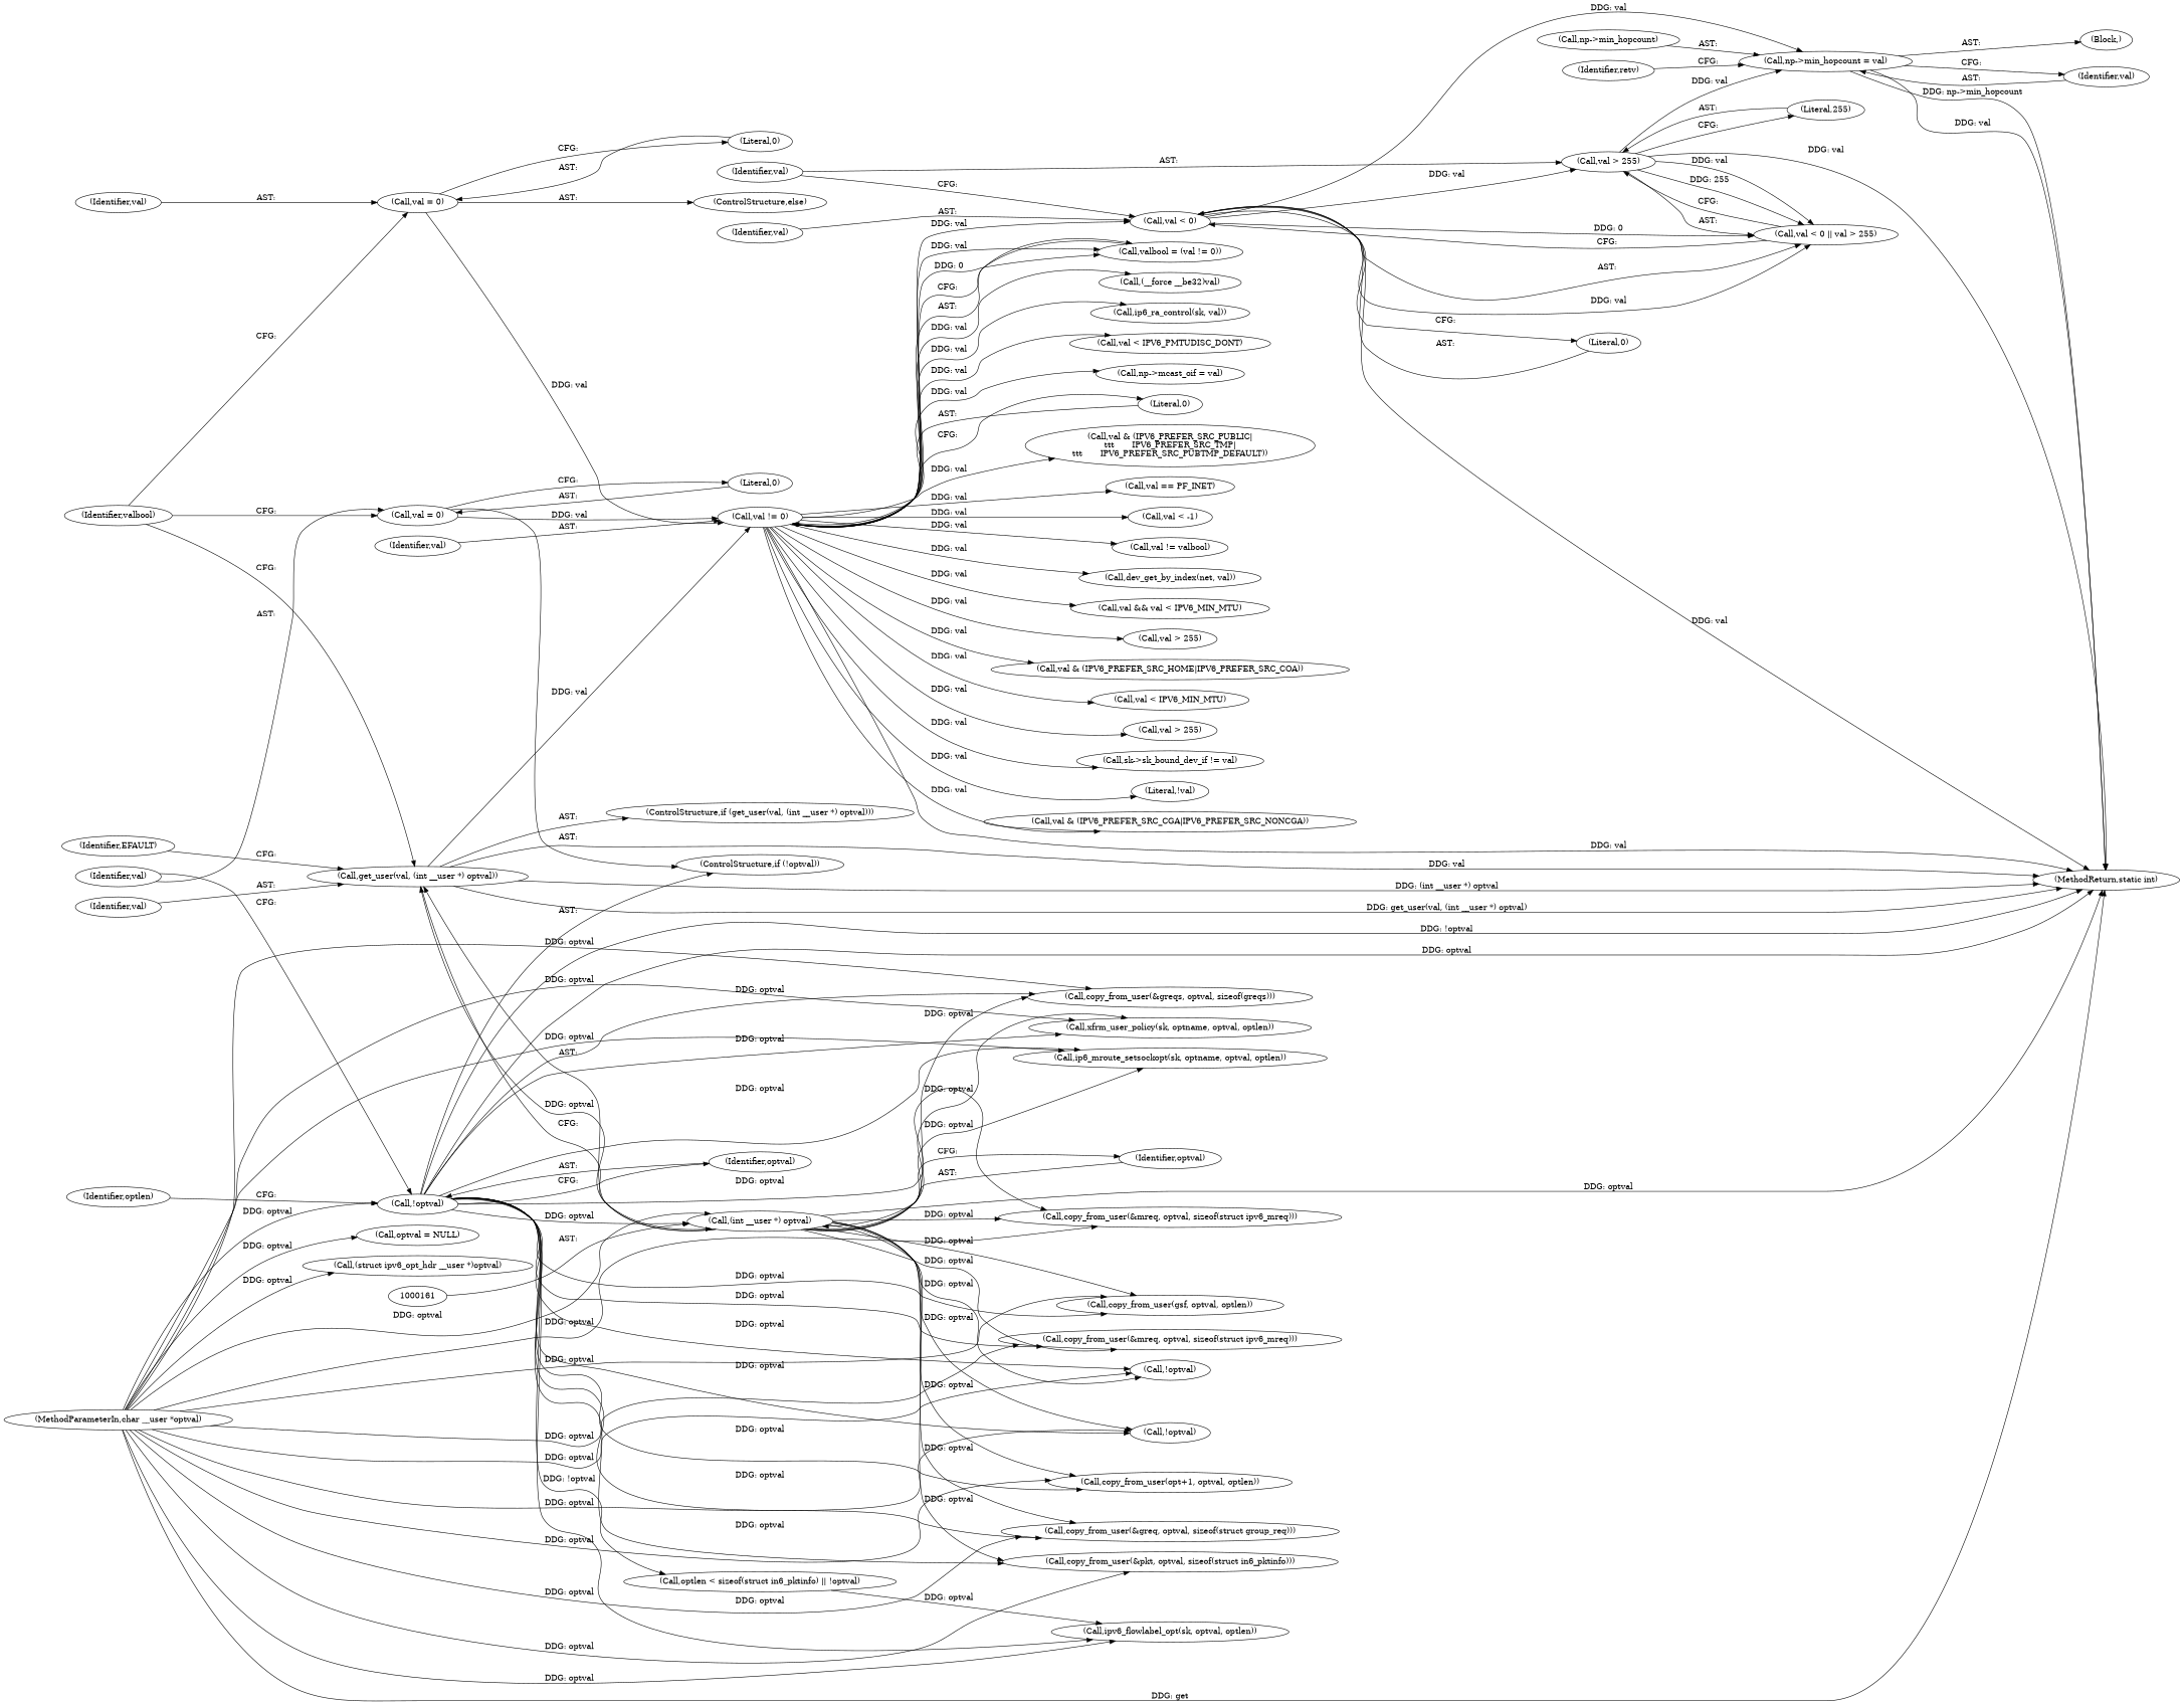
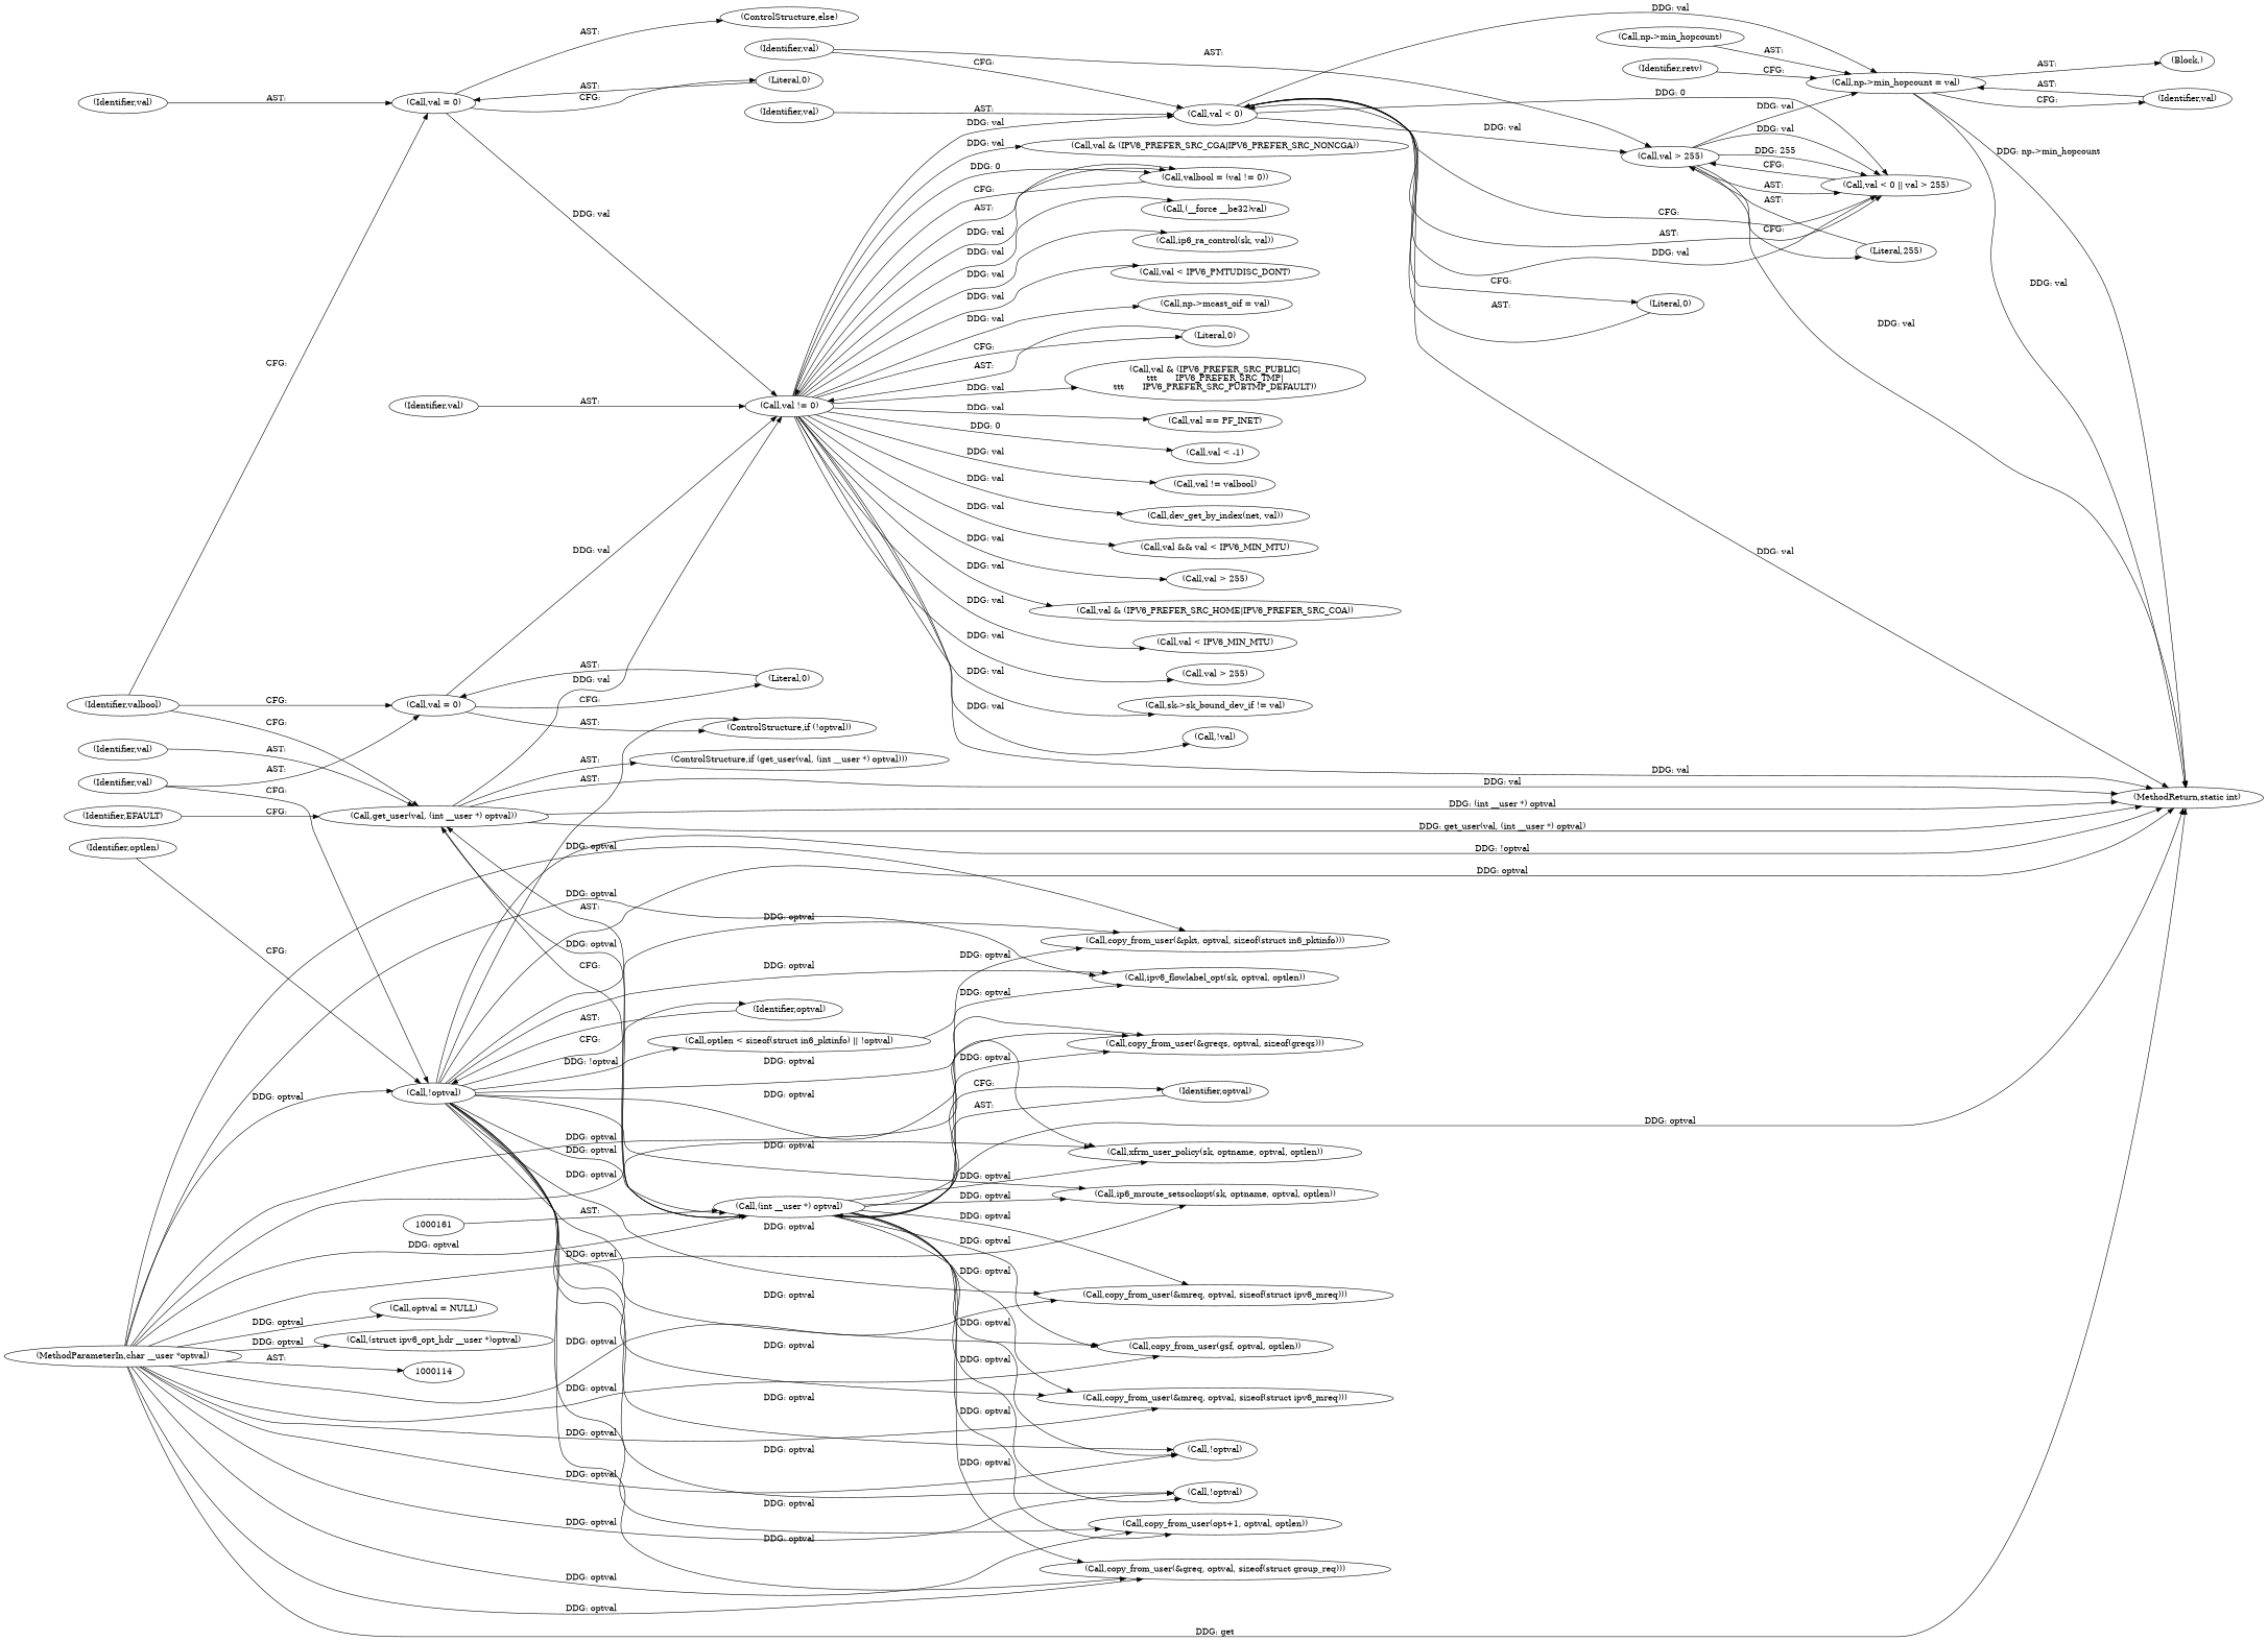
  digraph {
    rankdir=LR
    n1 [label="(Call,np->min_hopcount = val)"]
    n2 [label="(MethodReturn,static int)"]
    n3 [label="(Block,)"]
    n4 [label="(Identifier,val)"]
    n5 [label="(Call,val < 0)"]
    n6 [label="(Call,val > 255)"]
    n7 [label="(Call,val < 0 || val > 255)"]
    n8 [label="(Literal,0)"]
    n9 [label="(Literal,255)"]
    n10 [label="(Call,val != 0)"]
    n11 [label="(Call,val & (IPV6_PREFER_SRC_CGA|IPV6_PREFER_SRC_NONCGA))"]
    n12 [label="(Call,valbool = (val != 0))"]
    n13 [label="(Call,(__force __be32)val)"]
    n14 [label="(Call,ip6_ra_control(sk, val))"]
    n15 [label="(Call,val < IPV6_PMTUDISC_DONT)"]
    n16 [label="(Call,np->mcast_oif = val)"]
    n17 [label="(Literal,0)"]
    n18 [label="(Call,val & (IPV6_PREFER_SRC_PUBLIC|\n\t\t\t       IPV6_PREFER_SRC_TMP|\n\t\t\t       IPV6_PREFER_SRC_PUBTMP_DEFAULT))"]
    n19 [label="(Call,val == PF_INET)"]
    n20 [label="(Call,val < -1)"]
    n21 [label="(Call,val != valbool)"]
    n22 [label="(Call,dev_get_by_index(net, val))"]
    n23 [label="(Call,val && val < IPV6_MIN_MTU)"]
    n24 [label="(Call,val > 255)"]
    n25 [label="(Call,val & (IPV6_PREFER_SRC_HOME|IPV6_PREFER_SRC_COA))"]
    n26 [label="(Call,val < IPV6_MIN_MTU)"]
    n27 [label="(Call,val > 255)"]
    n28 [label="(Call,sk->sk_bound_dev_if != val)"]
-   n29 [label="(Literal,!val)"]
+   n29 [label="(Call,!val)"]
    n30 [label="(Call,get_user(val, (int __user *) optval))"]
    n31 [label="(Call,(int __user *) optval)"]
    n32 [label="(ControlStructure,if (get_user(val, (int __user *) optval)))"]
    n33 [label="(Call,copy_from_user(&greqs, optval, sizeof(greqs)))"]
    n34 [label="(Call,xfrm_user_policy(sk, optname, optval, optlen))"]
    n35 [label="(Call,ip6_mroute_setsockopt(sk, optname, optval, optlen))"]
    n36 [label="(Call,copy_from_user(&mreq, optval, sizeof(struct ipv6_mreq)))"]
    n37 [label="(Call,copy_from_user(gsf, optval, optlen))"]
    n38 [label="(Call,copy_from_user(&mreq, optval, sizeof(struct ipv6_mreq)))"]
    n39 [label="(Call,!optval)"]
    n40 [label="(Call,!optval)"]
    n41 [label="(Identifier,optval)"]
    n42 [label="(Call,copy_from_user(opt+1, optval, optlen))"]
    n43 [label="(Call,copy_from_user(&greq, optval, sizeof(struct group_req)))"]
    n44 [label="(Call,copy_from_user(&pkt, optval, sizeof(struct in6_pktinfo)))"]
    n45 [label="(Call,ipv6_flowlabel_opt(sk, optval, optlen))"]
    n46 [label="(Call,!optval)"]
    n47 [label="(Call,optlen < sizeof(struct in6_pktinfo) || !optval)"]
    n48 [label="(Identifier,optval)"]
    n49 [label="(ControlStructure,if (!optval))"]
    n50 [label="(MethodParameterIn,char __user *optval)"]
    n51 [label="(Call,optval = NULL)"]
    n52 [label="(Call,(struct ipv6_opt_hdr __user *)optval)"]
+   1000114
    n54 [label="(Call,val = 0)"]
    n55 [label="(ControlStructure,else)"]
    n56 [label="(Literal,0)"]
    n57 [label="(Call,val = 0)"]
    n58 [label="(Literal,0)"]
    n59 [label="(Identifier,val)"]
    n60 [label="(Call,np->min_hopcount)"]
    n61 [label="(Identifier,val)"]
    n62 [label="(Identifier,val)"]
    n63 [label="(Identifier,val)"]
    n64 [label="(Identifier,val)"]
    n65 [label="(Identifier,EFAULT)"]
    n66 [label="(Identifier,retv)"]
    n67 [label="(Identifier,valbool)"]
    n68 [label="(Identifier,val)"]
    n69 [label="(Identifier,optlen)"]
    1000161
    n1 -> n2 [label="DDG: np->min_hopcount"]
    n1 -> n2 [label="DDG: val"]
    n1 -> n3 [label="AST: "]
    n1 -> n4 [label="CFG: "]
    n4 -> n1 [label="AST: "]
    n5 -> n1 [label="DDG: val"]
    n5 -> n2 [label="DDG: val"]
    n5 -> n6 [label="DDG: val"]
    n5 -> n7 [label="AST: "]
    n5 -> n7 [label="DDG: val"]
    n5 -> n7 [label="DDG: 0"]
    n5 -> n8 [label="CFG: "]
    n6 -> n1 [label="DDG: val"]
    n6 -> n2 [label="DDG: val"]
    n6 -> n7 [label="AST: "]
    n6 -> n7 [label="DDG: val"]
    n6 -> n7 [label="DDG: 255"]
    n6 -> n9 [label="CFG: "]
    n7 -> n5 [label="CFG: "]
    n7 -> n6 [label="CFG: "]
    n8 -> n5 [label="AST: "]
    n9 -> n6 [label="AST: "]
    n10 -> n2 [label="DDG: val"]
    n10 -> n5 [label="DDG: val"]
    n10 -> n11 [label="DDG: val"]
    n10 -> n12 [label="AST: "]
    n10 -> n12 [label="DDG: val"]
    n10 -> n12 [label="DDG: 0"]
    n10 -> n13 [label="DDG: val"]
    n10 -> n14 [label="DDG: val"]
    n10 -> n15 [label="DDG: val"]
    n10 -> n16 [label="DDG: val"]
    n10 -> n17 [label="CFG: "]
    n10 -> n18 [label="DDG: val"]
    n10 -> n19 [label="DDG: val"]
-   n10 -> n20 [label="DDG: val"]
+   n10 -> n20 [label="DDG: 0"]
    n10 -> n21 [label="DDG: val"]
    n10 -> n22 [label="DDG: val"]
    n10 -> n23 [label="DDG: val"]
    n10 -> n24 [label="DDG: val"]
    n10 -> n25 [label="DDG: val"]
    n10 -> n26 [label="DDG: val"]
    n10 -> n27 [label="DDG: val"]
    n10 -> n28 [label="DDG: val"]
    n10 -> n29 [label="DDG: val"]
    n12 -> n10 [label="CFG: "]
    n17 -> n10 [label="AST: "]
    n30 -> n2 [label="DDG: val"]
    n30 -> n2 [label="DDG: (int __user *) optval"]
    n30 -> n2 [label="DDG: get_user(val, (int __user *) optval)"]
    n30 -> n10 [label="DDG: val"]
    n30 -> n31 [label="CFG: "]
    n30 -> n32 [label="AST: "]
    n31 -> n2 [label="DDG: optval"]
    n31 -> n30 [label="AST: "]
    n31 -> n30 [label="DDG: optval"]
    n31 -> n33 [label="DDG: optval"]
    n31 -> n34 [label="DDG: optval"]
    n31 -> n35 [label="DDG: optval"]
    n31 -> n36 [label="DDG: optval"]
    n31 -> n37 [label="DDG: optval"]
    n31 -> n38 [label="DDG: optval"]
    n31 -> n39 [label="DDG: optval"]
    n31 -> n40 [label="DDG: optval"]
    n31 -> n41 [label="CFG: "]
    n31 -> n42 [label="DDG: optval"]
    n31 -> n43 [label="DDG: optval"]
    n31 -> n44 [label="DDG: optval"]
    n41 -> n31 [label="AST: "]
    n46 -> n2 [label="DDG: !optval"]
    n46 -> n2 [label="DDG: optval"]
    n46 -> n31 [label="DDG: optval"]
    n46 -> n33 [label="DDG: optval"]
    n46 -> n34 [label="DDG: optval"]
    n46 -> n35 [label="DDG: optval"]
    n46 -> n36 [label="DDG: optval"]
    n46 -> n37 [label="DDG: optval"]
    n46 -> n38 [label="DDG: optval"]
    n46 -> n39 [label="DDG: optval"]
    n46 -> n40 [label="DDG: optval"]
    n46 -> n42 [label="DDG: optval"]
    n46 -> n43 [label="DDG: optval"]
    n46 -> n44 [label="DDG: optval"]
    n46 -> n45 [label="DDG: optval"]
    n46 -> n47 [label="DDG: !optval"]
    n46 -> n48 [label="CFG: "]
    n46 -> n49 [label="AST: "]
    n47 -> n45 [label="DDG: optval"]
    n48 -> n46 [label="AST: "]
    n50 -> n2 [label="DDG: get"]
    n50 -> n31 [label="DDG: optval"]
    n50 -> n33 [label="DDG: optval"]
    n50 -> n34 [label="DDG: optval"]
    n50 -> n35 [label="DDG: optval"]
    n50 -> n36 [label="DDG: optval"]
    n50 -> n37 [label="DDG: optval"]
    n50 -> n38 [label="DDG: optval"]
    n50 -> n39 [label="DDG: optval"]
    n50 -> n40 [label="DDG: optval"]
    n50 -> n42 [label="DDG: optval"]
    n50 -> n43 [label="DDG: optval"]
    n50 -> n44 [label="DDG: optval"]
    n50 -> n45 [label="DDG: optval"]
    n50 -> n46 [label="DDG: optval"]
    n50 -> n51 [label="DDG: optval"]
    n50 -> n52 [label="DDG: optval"]
+   n50 -> 1000114 [label="AST: "]
    n54 -> n10 [label="DDG: val"]
    n54 -> n55 [label="AST: "]
    n54 -> n56 [label="CFG: "]
    n56 -> n54 [label="AST: "]
    n57 -> n10 [label="DDG: val"]
    n57 -> n49 [label="AST: "]
    n57 -> n58 [label="CFG: "]
    n58 -> n57 [label="AST: "]
    n59 -> n5 [label="AST: "]
    n60 -> n1 [label="AST: "]
    n61 -> n10 [label="AST: "]
    n62 -> n46 [label="CFG: "]
    n62 -> n57 [label="AST: "]
    n63 -> n54 [label="AST: "]
    n64 -> n30 [label="AST: "]
    n65 -> n30 [label="CFG: "]
    n66 -> n1 [label="CFG: "]
    n67 -> n30 [label="CFG: "]
    n67 -> n54 [label="CFG: "]
    n67 -> n57 [label="CFG: "]
    n68 -> n5 [label="CFG: "]
    n68 -> n6 [label="AST: "]
    n69 -> n46 [label="CFG: "]
    1000161 -> n31 [label="AST: "]
  }
